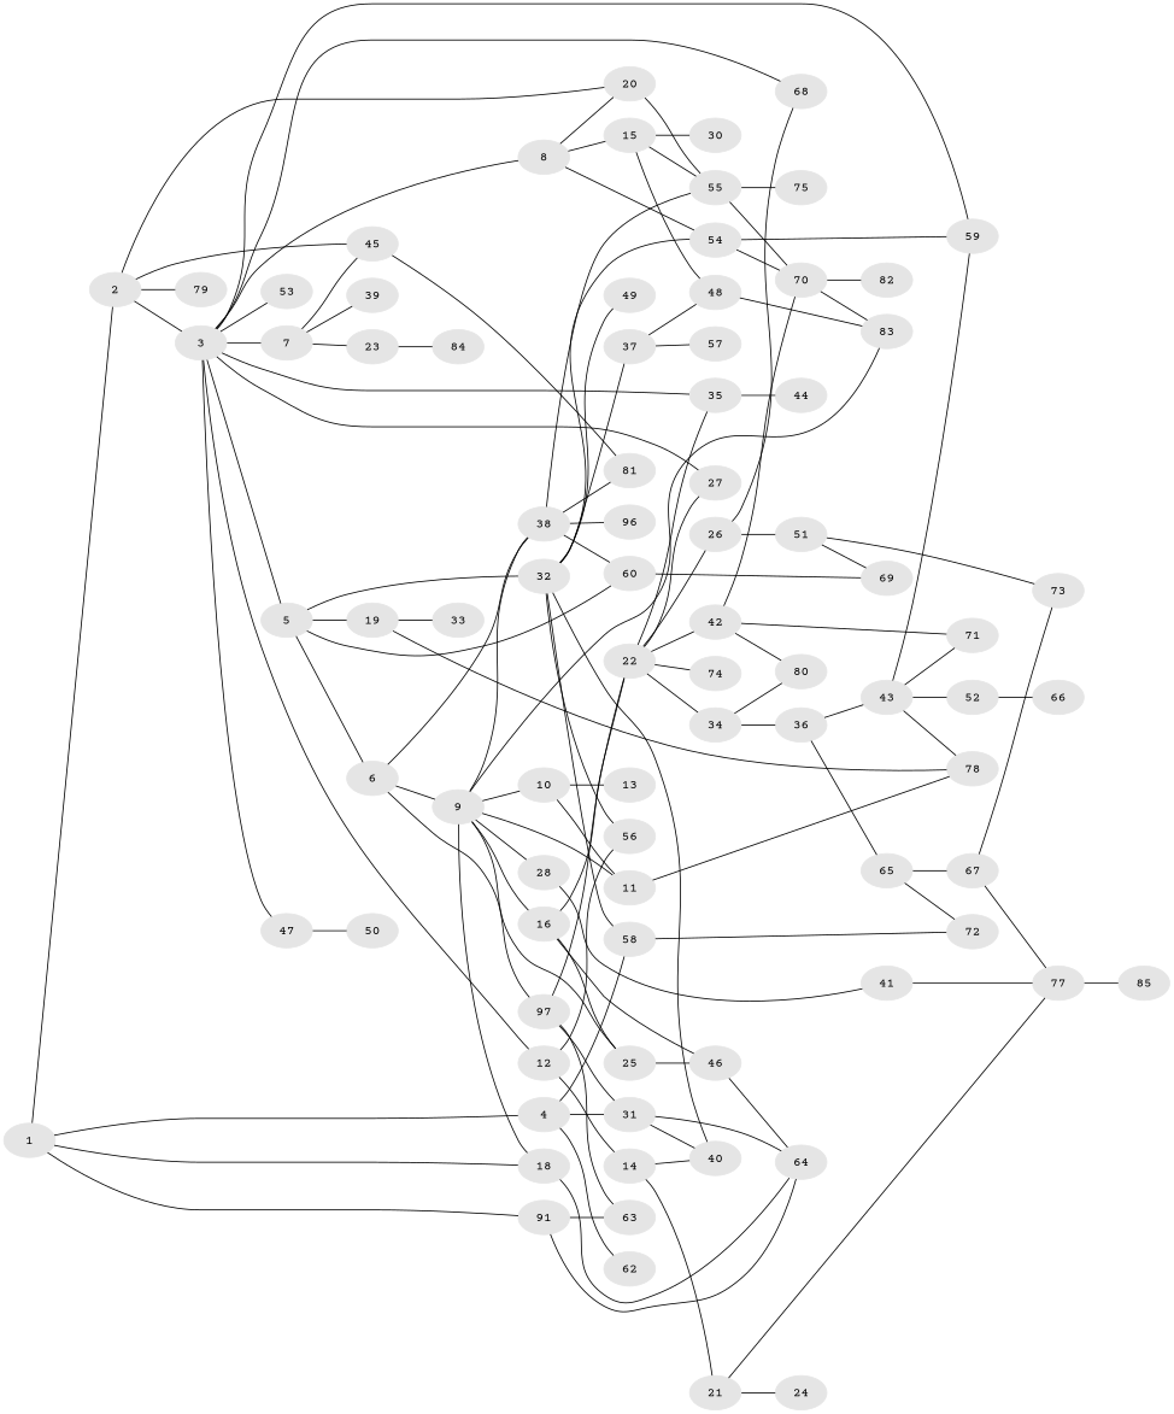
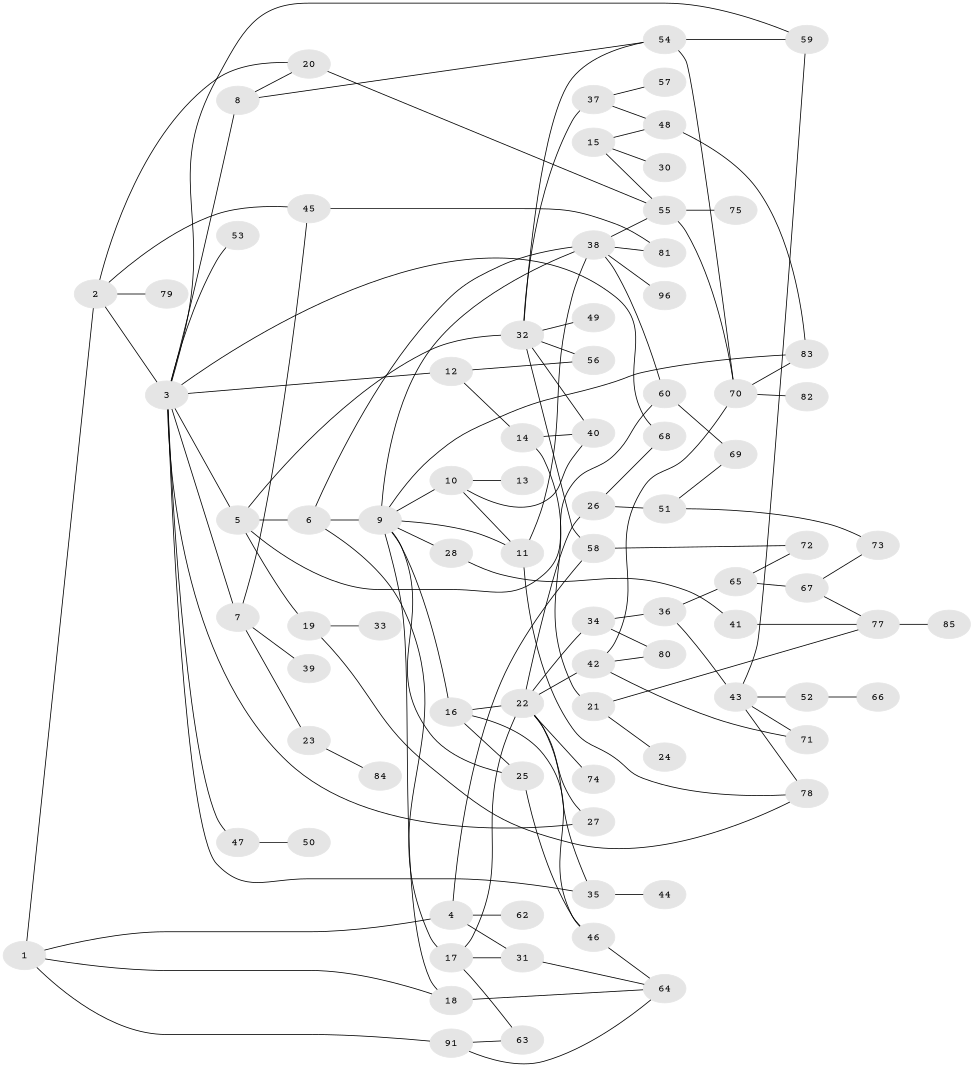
  graph {
    fontname="Courier Prime"
    rankdir=LR
    node [color=gray90 fontname="Courier Prime" style=filled]
    edge [fontname="Courier Prime"]
    1
    2
    4
    18
    n5 [label=91]
    3
    20
    45
    79
    31
    58
    62
    64
    63
    5
    7
    8
    12
    27
    35
    47
    53
    59
    68
    55
    81
    6
    19
    32
    60
    23
    39
    15
    54
    14
    56
    44
    50
    40
    72
    9
-   17 [label=97]
+   17
    38
    78
    33
    37
    49
    69
    10
    11
    16
    25
    28
    83
    22
    n56 [label=96]
    84
    30
    48
    70
    13
    46
    41
    21
    24
    77
    75
    26
    34
    42
    74
    85
    51
    36
    80
    71
    73
    52
    66
    57
    43
    65
    67
    82
    1 -- 2
    1 -- 4
    1 -- 18
    1 -- n5
    2 -- 3
    2 -- 20
    2 -- 45
    2 -- 79
    4 -- 31
    4 -- 58
    4 -- 62
    18 -- 64
    n5 -- 64
    n5 -- 63
    3 -- 5
    3 -- 7
    3 -- 8
    3 -- 12
    3 -- 27
    3 -- 35
    3 -- 47
    3 -- 53
    3 -- 59
    3 -- 68
    20 -- 55
    45 -- 81
    31 -- 64
-   31 -- 40
+   10 -- 40
    58 -- 72
    5 -- 6
    5 -- 19
    5 -- 32
    5 -- 60
    7 -- 45
    7 -- 23
    7 -- 39
    8 -- 20
-   8 -- 15
    8 -- 54
    12 -- 14
    12 -- 56
    35 -- 44
    47 -- 50
    55 -- 70
    55 -- 75
    6 -- 9
    6 -- 17
    6 -- 38
    19 -- 78
    19 -- 33
    32 -- 58
    32 -- 54
    32 -- 56
    32 -- 40
    32 -- 37
    32 -- 49
    60 -- 69
    23 -- 84
    15 -- 55
    15 -- 30
    15 -- 48
    54 -- 59
    54 -- 70
    14 -- 40
    14 -- 21
    9 -- 18
    9 -- 38
    9 -- 10
    9 -- 11
    9 -- 16
    9 -- 25
    9 -- 28
    9 -- 83
    17 -- 31
    17 -- 63
    17 -- 22
    38 -- 55
    38 -- 81
    38 -- 60
    38 -- n56
    37 -- 48
    37 -- 57
    10 -- 11
    10 -- 13
+   11 -- 38
    11 -- 78
    16 -- 25
    16 -- 22
    16 -- 46
    25 -- 46
    28 -- 41
    22 -- 27
    22 -- 35
    22 -- 26
    22 -- 34
    22 -- 42
    22 -- 74
    48 -- 83
    70 -- 83
    70 -- 82
    46 -- 64
    41 -- 77
    21 -- 24
    21 -- 77
    77 -- 85
    26 -- 68
    26 -- 51
    34 -- 36
    34 -- 80
    42 -- 70
    42 -- 80
    42 -- 71
    51 -- 69
    51 -- 73
    36 -- 43
    36 -- 65
    52 -- 66
    43 -- 59
    43 -- 78
    43 -- 71
    43 -- 52
    65 -- 72
    65 -- 67
    67 -- 77
    67 -- 73
  }
